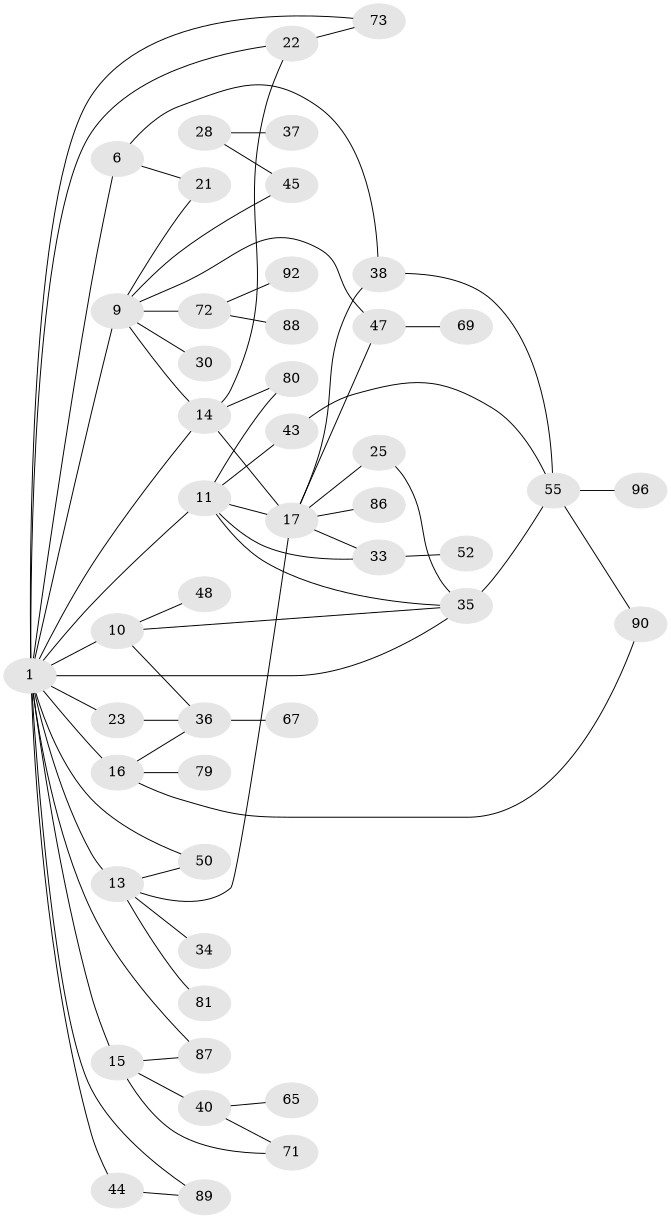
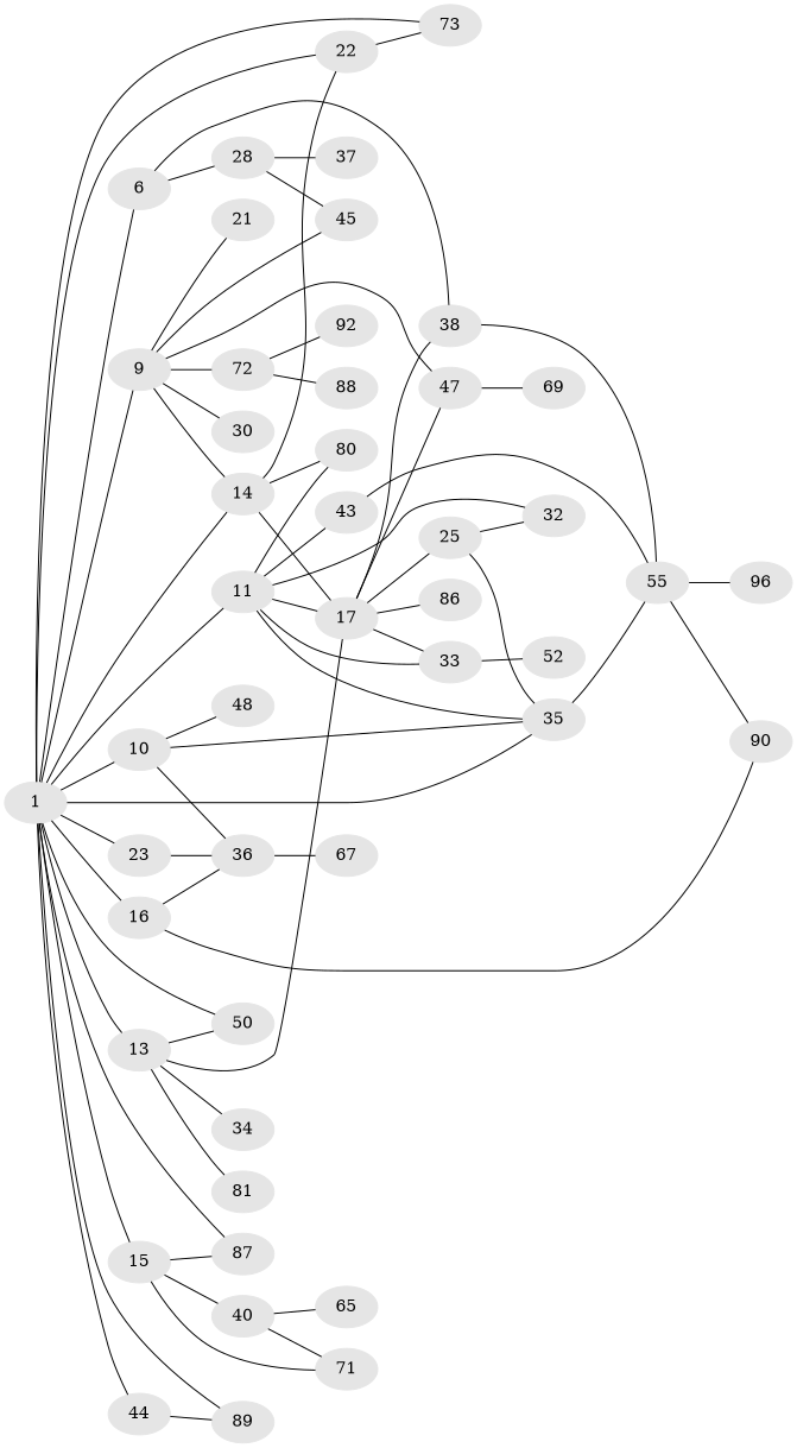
  graph {
    rankdir=LR
    node [color=gray90 style=filled]
    1 [super="+2+3"]
    6
    9 [super="+24+12"]
    10
    11 [super="+84+20"]
    13 [super="+63+27"]
    14 [super="+31+74"]
    15 [super="+54"]
    16 [super="+26+42"]
    22
    23
    35 [super="+70"]
    44
    n14 [label=89]
    50 [super="+95"]
    73 [super="+94"]
    87
    n18 [label=28 super="+37"]
    38
    21
    30
    45
    47 [super="+58"]
    72
    36 [super="+89+51"]
    48
    17 [super="+19+28"]
+   32
    33 [super="+46"]
    43 [super="+83"]
    80
    34
    81
    40
    71
-   79
    90
    55 [super="+68+76+62"]
    n39 [label=37]
    69
    88
    92
    67
    25 [super="+93+53"]
    86
    52 [super="+56+57"]
    65
    96
    1 -- 6
    1 -- 9
    1 -- 10 [weight=2]
    1 -- 11
    1 -- 13
    1 -- 14
    1 -- 15
    1 -- 16
    1 -- 22
    1 -- 23
    1 -- 35
    1 -- 44
    1 -- n14
    1 -- 50
    1 -- 73
    1 -- 87
-   6 -- 21
+   6 -- n18
    6 -- 38
    9 -- 14
    9 -- 21
    9 -- 30
    9 -- 45
    9 -- 47
    9 -- 72
    10 -- 35
    10 -- 36
    10 -- 48
    11 -- 35
    11 -- 17
+   11 -- 32
    11 -- 33
    11 -- 43 [weight=2]
    11 -- 80
    13 -- 50 [weight=2]
    13 -- 17
    13 -- 34
    13 -- 81
    14 -- 22
    14 -- 17
    14 -- 80
    15 -- 87
    15 -- 40
    15 -- 71
    16 -- 36
-   16 -- 79
    16 -- 90
    22 -- 73
    23 -- 36
    35 -- 55
    44 -- n14
    n18 -- 45
    n18 -- n39
    38 -- 55
    47 -- 69
    72 -- 88
    72 -- 92
    36 -- 67
    17 -- 38
    17 -- 47
    17 -- 33
    17 -- 25
    17 -- 86
    33 -- 52
    43 -- 55
    40 -- 71
    40 -- 65
    55 -- 90
    55 -- 96
    25 -- 35
+   25 -- 32
  }
